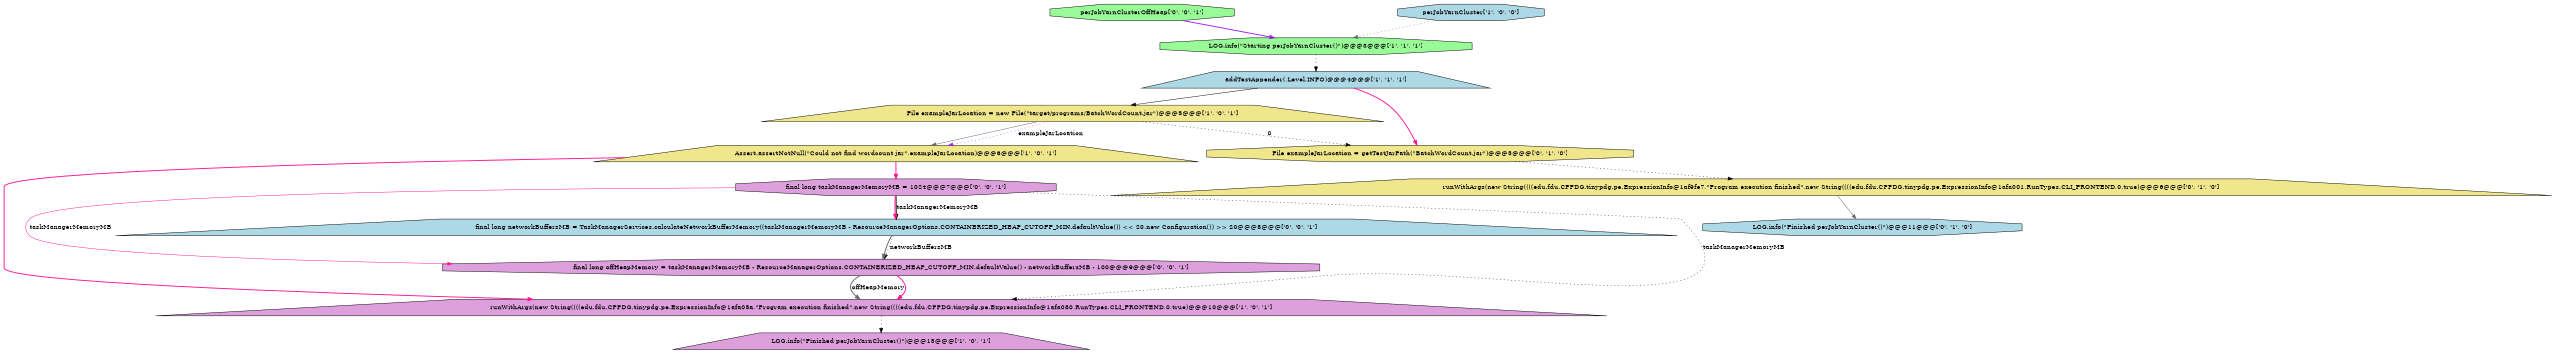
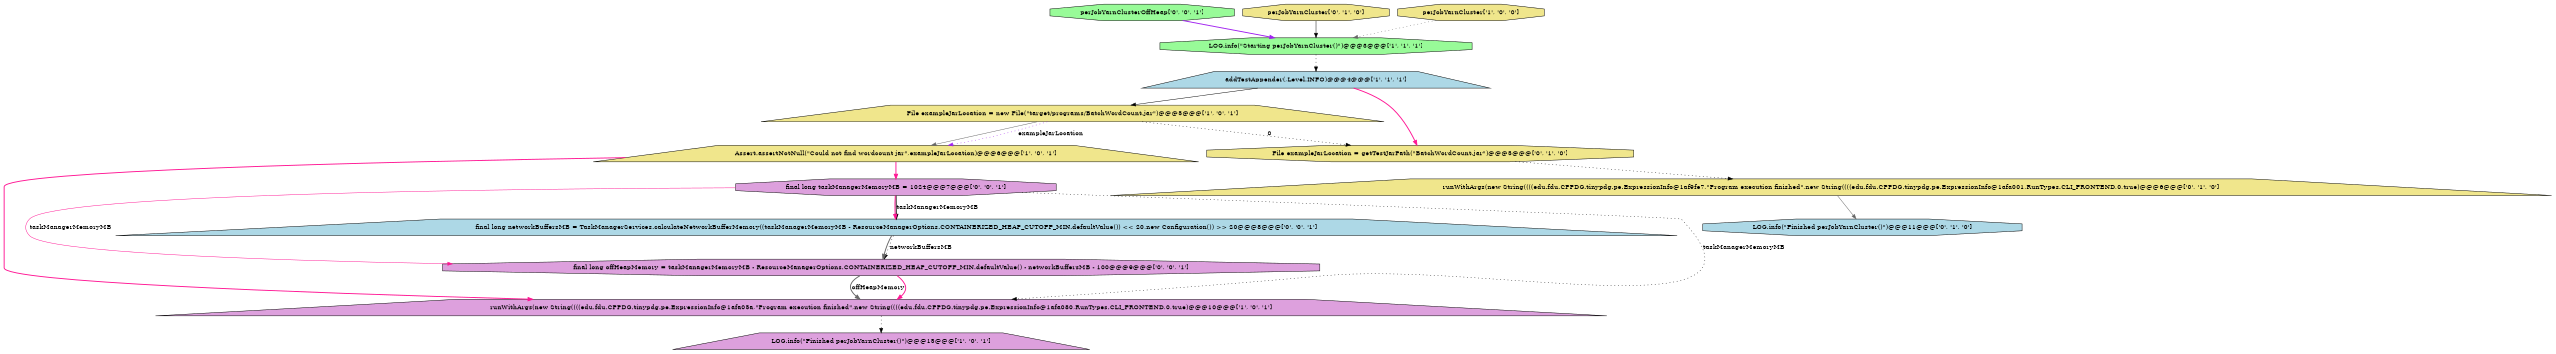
  digraph {
    node [fillcolor=khaki shape=octagon style=filled]
    edge [color=black style=bold]
    n1 [fillcolor=palegreen label="perJobYarnClusterOffHeap['0', '0', '1']"]
    n2 [fillcolor=palegreen label="LOG.info(\"Starting perJobYarnCluster()\")@@@3@@@['1', '1', '1']"]
    n3 [fillcolor=lightblue label="addTestAppender(,Level.INFO)@@@4@@@['1', '1', '1']" shape=trapezium]
    n4 [label="File exampleJarLocation = new File(\"target/programs/BatchWordCount.jar\")@@@5@@@['1', '0', '1']" shape=trapezium]
    n5 [label="File exampleJarLocation = getTestJarPath(\"BatchWordCount.jar\")@@@5@@@['0', '1', '0']"]
    n6 [fillcolor=lightblue label="final long networkBuffersMB = TaskManagerServices.calculateNetworkBufferMemory((taskManagerMemoryMB - ResourceManagerOptions.CONTAINERIZED_HEAP_CUTOFF_MIN.defaultValue()) << 20,new Configuration()) >> 20@@@8@@@['0', '0', '1']" shape=trapezium]
    n7 [fillcolor=plum label="final long offHeapMemory = taskManagerMemoryMB - ResourceManagerOptions.CONTAINERIZED_HEAP_CUTOFF_MIN.defaultValue() - networkBuffersMB - 100@@@9@@@['0', '0', '1']"]
    n8 [fillcolor=plum label="runWithArgs(new String((((edu.fdu.CPPDG.tinypdg.pe.ExpressionInfo@1afa05a,\"Program execution finished\",new String((((edu.fdu.CPPDG.tinypdg.pe.ExpressionInfo@1afa080,RunTypes.CLI_FRONTEND,0,true)@@@10@@@['1', '0', '1']" shape=trapezium]
+   n9 [label="perJobYarnCluster['0', '1', '0']"]
    n10 [label="Assert.assertNotNull(\"Could not find wordcount jar\",exampleJarLocation)@@@6@@@['1', '0', '1']" shape=trapezium]
    n11 [label="runWithArgs(new String((((edu.fdu.CPPDG.tinypdg.pe.ExpressionInfo@1af9fe7,\"Program execution finished\",new String((((edu.fdu.CPPDG.tinypdg.pe.ExpressionInfo@1afa001,RunTypes.CLI_FRONTEND,0,true)@@@6@@@['0', '1', '0']" shape=trapezium]
    n12 [fillcolor=plum label="final long taskManagerMemoryMB = 1024@@@7@@@['0', '0', '1']"]
    n13 [fillcolor=plum label="LOG.info(\"Finished perJobYarnCluster()\")@@@15@@@['1', '0', '1']" shape=trapezium]
    n14 [fillcolor=lightblue label="LOG.info(\"Finished perJobYarnCluster()\")@@@11@@@['0', '1', '0']"]
-   n15 [fillcolor=lightblue label="perJobYarnCluster['1', '0', '0']"]
+   n15 [label="perJobYarnCluster['1', '0', '0']"]
    n1 -> n2 [color=purple]
    n2 -> n3 [style=dotted]
    n3 -> n4 [style=solid]
    n3 -> n5 [color=deeppink]
    n4 -> n5 [label=0 style=dotted]
    n4 -> n10 [color=gray40 style=solid]
    n4 -> n10 [color=purple label=exampleJarLocation style=dotted]
    n5 -> n11 [style=dotted]
    n6 -> n7 [label=networkBuffersMB style=dotted]
    n6 -> n7 [color=gray40]
    n7 -> n8 [color=gray40 label=offHeapMemory]
    n7 -> n8 [color=deeppink]
    n8 -> n13 [style=dotted]
+   n9 -> n2 [style=solid]
    n10 -> n8 [color=deeppink]
    n10 -> n12 [color=deeppink]
    n11 -> n14 [color=gray40 style=solid]
    n12 -> n6 [label=taskManagerMemoryMB]
    n12 -> n6 [color=deeppink]
    n12 -> n7 [color=deeppink label=taskManagerMemoryMB style=solid]
    n12 -> n8 [label=taskManagerMemoryMB style=dotted]
    n15 -> n2 [color=gray40 style=dotted]
  }
